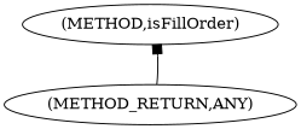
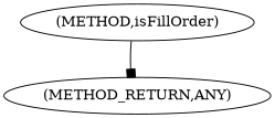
  digraph {
    fontname="DejaVu Serif"
    node [fontname="DejaVu Serif"]
    n1 [label=<(METHOD,isFillOrder)>]
    n2 [label=<(METHOD_RETURN,ANY)>]
-   n2 -> n1 [style=solid arrowhead=box fontname="DejaVu Serif"]
+   n1 -> n2 [style=solid arrowhead=box fontname="DejaVu Serif"]
  }
